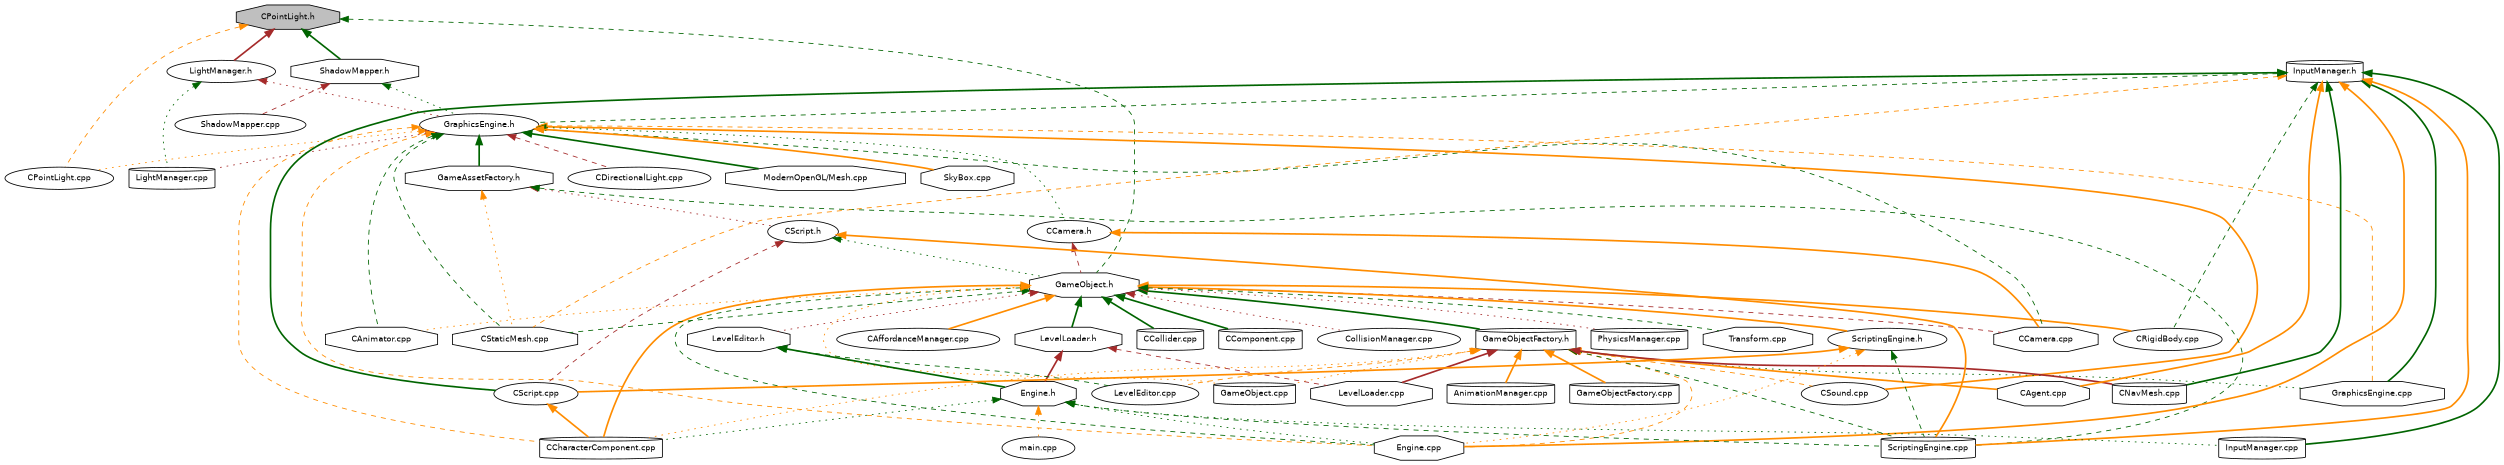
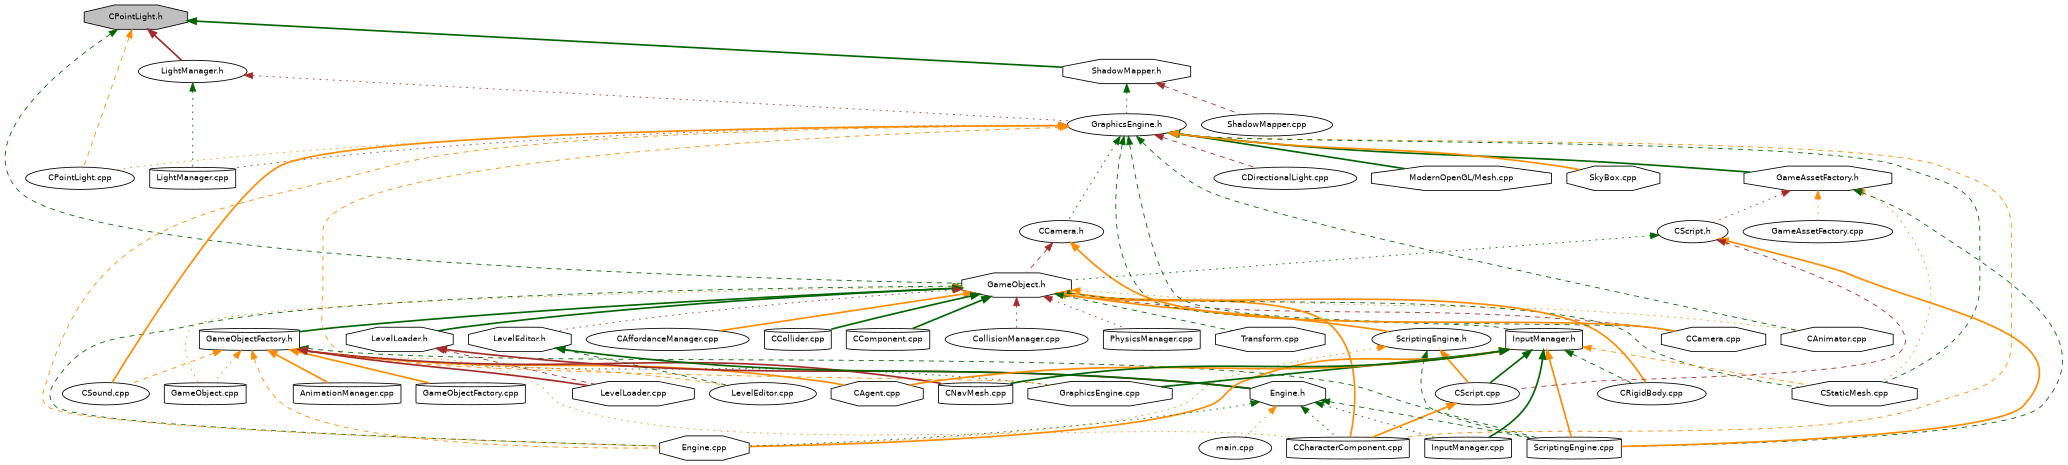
  digraph {
    node [color=black fillcolor=white fontname=Helvetica fontsize=10 shape=octagon style=filled]
    edge [color=darkgreen dir=back fontname=Helvetica fontsize=10 labelfontname=Helvetica labelfontsize=10 style=bold]
    n1 [fillcolor=grey75 fontcolor=black height=0.2 label="CPointLight.h" width=0.4]
    n2 [height=0.2 label="LightManager.h" shape=ellipse width=0.4]
    n3 [height=0.2 label="GameObject.h" width=0.4]
    n4 [height=0.2 label="CPointLight.cpp" shape=ellipse width=0.4]
    n5 [height=0.2 label="ShadowMapper.h" width=0.4]
    n6 [height=0.2 label="GraphicsEngine.h" shape=ellipse width=0.4]
    n7 [height=0.2 label="LightManager.cpp" shape=cylinder width=0.4]
    n8 [height=0.2 label="CCharacterComponent.cpp" shape=cylinder width=0.4]
    n9 [height=0.2 label="Engine.cpp" width=0.4]
    n10 [height=0.2 label="CAnimator.cpp" width=0.4]
    n11 [height=0.2 label="CCamera.cpp" width=0.4]
    n12 [height=0.2 label="CStaticMesh.cpp" width=0.4]
    n13 [height=0.2 label="GameObjectFactory.h" shape=cylinder width=0.4]
    n14 [height=0.2 label="GameObject.cpp" shape=cylinder width=0.4]
    n15 [height=0.2 label="CAffordanceManager.cpp" shape=ellipse width=0.4]
    n16 [height=0.2 label="LevelLoader.h" width=0.4]
    n17 [height=0.2 label="LevelEditor.h" width=0.4]
    n18 [height=0.2 label="CCollider.cpp" shape=cylinder width=0.4]
    n19 [height=0.2 label="CComponent.cpp" shape=cylinder width=0.4]
    n20 [height=0.2 label="CollisionManager.cpp" shape=ellipse width=0.4]
    n21 [height=0.2 label="CRigidBody.cpp" shape=ellipse width=0.4]
    n22 [height=0.2 label="ScriptingEngine.h" shape=ellipse width=0.4]
    n23 [height=0.2 label="PhysicsManager.cpp" shape=cylinder width=0.4]
    n24 [height=0.2 label="Transform.cpp" width=0.4]
    n25 [height=0.2 label="ShadowMapper.cpp" shape=ellipse width=0.4]
    n26 [height=0.2 label="GameAssetFactory.h" width=0.4]
    n27 [height=0.2 label="CSound.cpp" shape=ellipse width=0.4]
    n28 [height=0.2 label="GraphicsEngine.cpp" width=0.4]
    n29 [height=0.2 label="CCamera.h" shape=ellipse width=0.4]
    n30 [height=0.2 label="InputManager.h" shape=cylinder width=0.4]
    n31 [height=0.2 label="CDirectionalLight.cpp" shape=ellipse width=0.4]
    n32 [height=0.2 label="ModernOpenGL/Mesh.cpp" width=0.4]
    n33 [height=0.2 label="SkyBox.cpp" width=0.4]
    n34 [height=0.2 label="CScript.h" shape=ellipse width=0.4]
    n35 [height=0.2 label="ScriptingEngine.cpp" shape=cylinder width=0.4]
+   n36 [height=0.2 label="GameAssetFactory.cpp" shape=ellipse width=0.4]
    n37 [height=0.2 label="CScript.cpp" shape=ellipse width=0.4]
    n38 [height=0.2 label="CAgent.cpp" width=0.4]
    n39 [height=0.2 label="CNavMesh.cpp" shape=cylinder width=0.4]
    n40 [height=0.2 label="InputManager.cpp" shape=cylinder width=0.4]
    n41 [height=0.2 label="AnimationManager.cpp" shape=cylinder width=0.4]
    n42 [height=0.2 label="GameObjectFactory.cpp" shape=cylinder width=0.4]
    n43 [height=0.2 label="LevelEditor.cpp" shape=ellipse width=0.4]
    n44 [height=0.2 label="LevelLoader.cpp" width=0.4]
    n45 [height=0.2 label="Engine.h" width=0.4]
    n46 [height=0.2 label="main.cpp" shape=ellipse width=0.4]
    n1 -> n2 [color=brown]
    n1 -> n3 [style=dashed]
    n1 -> n4 [color=darkorange style=dashed]
    n1 -> n5
    n2 -> n6 [color=brown style=dotted]
    n2 -> n7 [style=dotted]
    n3 -> n8 [color=darkorange]
    n3 -> n9 [style=dashed]
    n3 -> n10 [color=darkorange style=dotted]
    n3 -> n11 [color=brown style=dashed]
    n3 -> n12 [style=dashed]
    n3 -> n13
    n3 -> n14 [color=darkorange style=dotted]
    n3 -> n15 [color=darkorange]
    n3 -> n16
    n3 -> n17 [color=brown style=dotted]
    n3 -> n18
    n3 -> n19
    n3 -> n20 [color=brown style=dotted]
    n3 -> n21 [color=darkorange]
    n3 -> n22 [color=darkorange]
    n3 -> n23 [color=brown style=dotted]
    n3 -> n24 [style=dashed]
    n5 -> n6 [style=dotted]
    n5 -> n25 [color=brown style=dashed]
    n6 -> n4 [color=darkorange style=dotted]
    n6 -> n7 [color=brown style=dotted]
    n6 -> n8 [color=darkorange style=dashed]
    n6 -> n9 [color=darkorange style=dashed]
    n6 -> n10 [style=dashed]
    n6 -> n11 [style=dashed]
    n6 -> n12 [style=dashed]
    n6 -> n26
    n6 -> n27 [color=darkorange]
    n6 -> n28 [color=darkorange style=dashed]
    n6 -> n29 [style=dotted]
-   n30 -> n6 [style=dashed]
+   n6 -> n30 [style=dashed]
    n6 -> n31 [color=brown style=dashed]
    n6 -> n32
    n6 -> n33 [color=darkorange]
    n13 -> n8 [color=darkorange style=dotted]
    n13 -> n9 [color=darkorange style=dashed]
    n13 -> n14 [color=darkorange style=dotted]
    n13 -> n27 [color=darkorange style=dashed]
    n13 -> n28 [style=dotted]
    n13 -> n35 [style=dashed]
    n13 -> n38 [color=darkorange]
    n13 -> n39 [color=brown]
    n13 -> n41 [color=darkorange]
    n13 -> n42 [color=darkorange]
    n13 -> n43 [color=darkorange style=dashed]
    n13 -> n44 [color=brown]
    n16 -> n44 [color=brown style=dashed]
    n16 -> n45 [color=brown]
    n17 -> n43 [style=dashed]
    n17 -> n45
    n22 -> n9 [color=darkorange style=dotted]
    n22 -> n35 [style=dashed]
    n22 -> n37 [color=darkorange]
    n26 -> n12 [color=darkorange style=dotted]
    n26 -> n34 [color=brown style=dotted]
    n26 -> n35 [style=dashed]
+   n26 -> n36 [color=darkorange style=dotted]
    n29 -> n3 [color=brown style=dashed]
    n29 -> n11 [color=darkorange]
    n30 -> n9 [color=darkorange]
    n30 -> n12 [color=darkorange style=dashed]
    n30 -> n21 [style=dashed]
    n30 -> n28
    n30 -> n35 [color=darkorange]
    n30 -> n37
    n30 -> n38 [color=darkorange]
    n30 -> n39
    n30 -> n40
    n34 -> n3 [style=dotted]
    n34 -> n35 [color=darkorange]
    n34 -> n37 [color=brown style=dashed]
    n37 -> n8 [color=darkorange]
    n45 -> n8 [style=dotted]
    n45 -> n9 [style=dotted]
    n45 -> n35 [style=dashed]
    n45 -> n40 [style=dotted]
    n45 -> n46 [color=darkorange style=dotted]
  }
